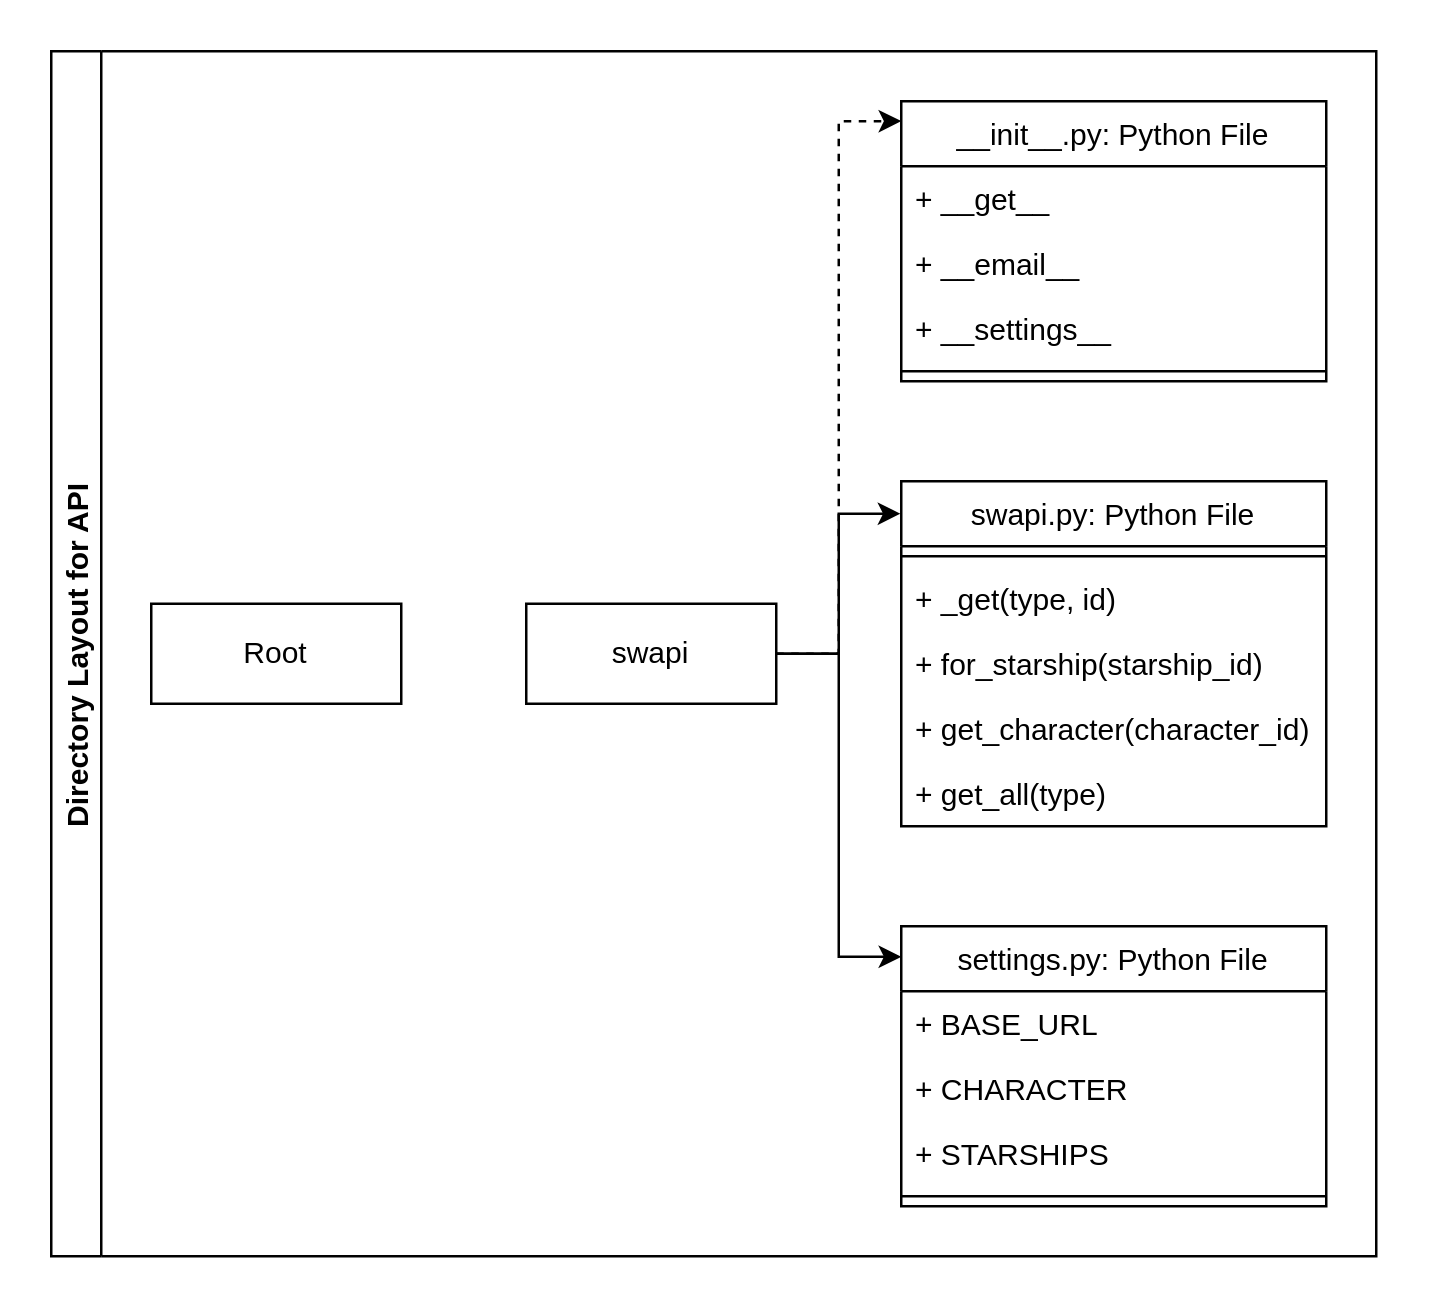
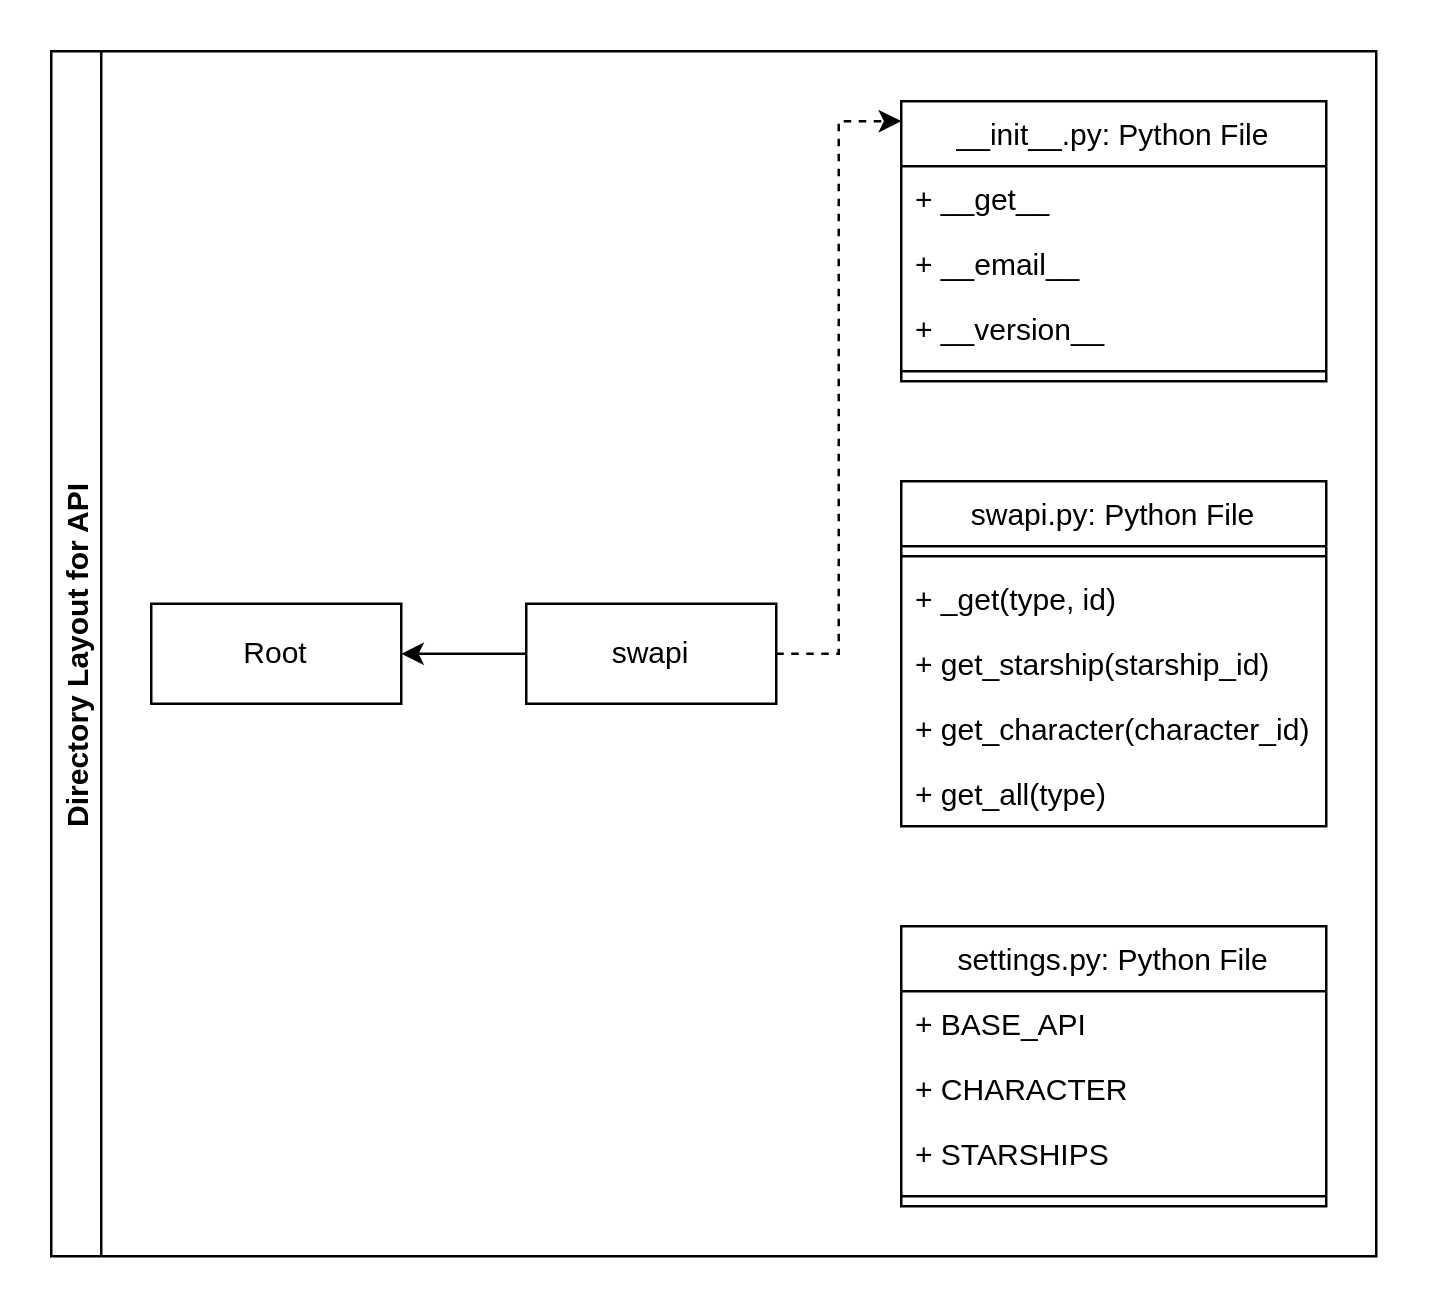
  <mxCell id="0" />
  <mxCell id="1" parent="0" />
  <mxCell id="2" value="Directory Layout for API" style="swimlane;startSize=20;horizontal=0;childLayout=treeLayout;horizontalTree=1;resizable=0;containerType=tree;" parent="1" vertex="1"><mxGeometry x="20" y="20" width="530" height="482" as="geometry" /></mxCell>
  <mxCell id="3" value="Root" style="whiteSpace=wrap;html=1;" parent="2" vertex="1"><mxGeometry x="40" y="221" width="100" height="40" as="geometry" /></mxCell>
  <mxCell id="4" style="edgeStyle=orthogonalEdgeStyle;rounded=0;orthogonalLoop=1;jettySize=auto;html=1;entryX=0;entryY=0.071;entryDx=0;entryDy=0;entryPerimeter=0;dashed=1;" parent="2" source="7" target="8" edge="1"><mxGeometry relative="1" as="geometry" /></mxCell>
- <mxCell id="5" style="edgeStyle=orthogonalEdgeStyle;rounded=0;orthogonalLoop=1;jettySize=auto;html=1;entryX=-0.002;entryY=0.094;entryDx=0;entryDy=0;entryPerimeter=0;" parent="2" source="7" target="13" edge="1"><mxGeometry relative="1" as="geometry" /></mxCell>
- <mxCell id="6" style="edgeStyle=orthogonalEdgeStyle;rounded=0;orthogonalLoop=1;jettySize=auto;html=1;entryX=0;entryY=0.109;entryDx=0;entryDy=0;entryPerimeter=0;" parent="2" source="7" target="19" edge="1"><mxGeometry relative="1" as="geometry" /></mxCell>
+ <mxCell id="6" style="edgeStyle=orthogonalEdgeStyle;rounded=0;orthogonalLoop=1;jettySize=auto;html=1;" parent="2" source="7" target="3" edge="1"><mxGeometry relative="1" as="geometry" /></mxCell>
  <mxCell id="7" value="swapi" style="whiteSpace=wrap;html=1;" parent="2" vertex="1"><mxGeometry x="190" y="221" width="100" height="40" as="geometry" /></mxCell>
  <mxCell id="8" value="__init__.py: Python File" style="swimlane;fontStyle=0;childLayout=stackLayout;horizontal=1;startSize=26;fillColor=none;horizontalStack=0;resizeParent=1;resizeParentMax=0;resizeLast=0;collapsible=1;marginBottom=0;" parent="2" vertex="1"><mxGeometry x="340" y="20" width="170" height="112" as="geometry" /></mxCell>
  <mxCell id="9" value="+ __get__" style="text;strokeColor=none;fillColor=none;align=left;verticalAlign=top;spacingLeft=4;spacingRight=4;overflow=hidden;rotatable=0;points=[[0,0.5],[1,0.5]];portConstraint=eastwest;" parent="8" vertex="1"><mxGeometry y="26" width="170" height="26" as="geometry" /></mxCell>
  <mxCell id="10" value="+ __email__" style="text;strokeColor=none;fillColor=none;align=left;verticalAlign=top;spacingLeft=4;spacingRight=4;overflow=hidden;rotatable=0;points=[[0,0.5],[1,0.5]];portConstraint=eastwest;" parent="8" vertex="1"><mxGeometry y="52" width="170" height="26" as="geometry" /></mxCell>
- <mxCell id="11" value="+ __settings__" style="text;strokeColor=none;fillColor=none;align=left;verticalAlign=top;spacingLeft=4;spacingRight=4;overflow=hidden;rotatable=0;points=[[0,0.5],[1,0.5]];portConstraint=eastwest;" parent="8" vertex="1"><mxGeometry y="78" width="170" height="26" as="geometry" /></mxCell>
+ <mxCell id="11" value="+ __version__" style="text;strokeColor=none;fillColor=none;align=left;verticalAlign=top;spacingLeft=4;spacingRight=4;overflow=hidden;rotatable=0;points=[[0,0.5],[1,0.5]];portConstraint=eastwest;" parent="8" vertex="1"><mxGeometry y="78" width="170" height="26" as="geometry" /></mxCell>
  <mxCell id="12" value="" style="line;strokeWidth=1;fillColor=none;align=left;verticalAlign=middle;spacingTop=-1;spacingLeft=3;spacingRight=3;rotatable=0;labelPosition=right;points=[];portConstraint=eastwest;" parent="8" vertex="1"><mxGeometry y="104" width="170" height="8" as="geometry" /></mxCell>
  <mxCell id="13" value="swapi.py: Python File" style="swimlane;fontStyle=0;childLayout=stackLayout;horizontal=1;startSize=26;fillColor=none;horizontalStack=0;resizeParent=1;resizeParentMax=0;resizeLast=0;collapsible=1;marginBottom=0;" parent="2" vertex="1"><mxGeometry x="340" y="172" width="170" height="138" as="geometry" /></mxCell>
  <mxCell id="14" value="" style="line;strokeWidth=1;fillColor=none;align=left;verticalAlign=middle;spacingTop=-1;spacingLeft=3;spacingRight=3;rotatable=0;labelPosition=right;points=[];portConstraint=eastwest;" parent="13" vertex="1"><mxGeometry y="26" width="170" height="8" as="geometry" /></mxCell>
  <mxCell id="15" value="+ _get(type, id)" style="text;strokeColor=none;fillColor=none;align=left;verticalAlign=top;spacingLeft=4;spacingRight=4;overflow=hidden;rotatable=0;points=[[0,0.5],[1,0.5]];portConstraint=eastwest;" parent="13" vertex="1"><mxGeometry y="34" width="170" height="26" as="geometry" /></mxCell>
- <mxCell id="16" value="+ for_starship(starship_id)" style="text;strokeColor=none;fillColor=none;align=left;verticalAlign=top;spacingLeft=4;spacingRight=4;overflow=hidden;rotatable=0;points=[[0,0.5],[1,0.5]];portConstraint=eastwest;" parent="13" vertex="1"><mxGeometry y="60" width="170" height="26" as="geometry" /></mxCell>
+ <mxCell id="16" value="+ get_starship(starship_id)" style="text;strokeColor=none;fillColor=none;align=left;verticalAlign=top;spacingLeft=4;spacingRight=4;overflow=hidden;rotatable=0;points=[[0,0.5],[1,0.5]];portConstraint=eastwest;" parent="13" vertex="1"><mxGeometry y="60" width="170" height="26" as="geometry" /></mxCell>
  <mxCell id="17" value="+ get_character(character_id)" style="text;strokeColor=none;fillColor=none;align=left;verticalAlign=top;spacingLeft=4;spacingRight=4;overflow=hidden;rotatable=0;points=[[0,0.5],[1,0.5]];portConstraint=eastwest;" parent="13" vertex="1"><mxGeometry y="86" width="170" height="26" as="geometry" /></mxCell>
  <mxCell id="18" value="+ get_all(type)" style="text;strokeColor=none;fillColor=none;align=left;verticalAlign=top;spacingLeft=4;spacingRight=4;overflow=hidden;rotatable=0;points=[[0,0.5],[1,0.5]];portConstraint=eastwest;" parent="13" vertex="1"><mxGeometry y="112" width="170" height="26" as="geometry" /></mxCell>
  <mxCell id="19" value="settings.py: Python File" style="swimlane;fontStyle=0;childLayout=stackLayout;horizontal=1;startSize=26;fillColor=none;horizontalStack=0;resizeParent=1;resizeParentMax=0;resizeLast=0;collapsible=1;marginBottom=0;" parent="2" vertex="1"><mxGeometry x="340" y="350" width="170" height="112" as="geometry" /></mxCell>
- <mxCell id="20" value="+ BASE_URL" style="text;strokeColor=none;fillColor=none;align=left;verticalAlign=top;spacingLeft=4;spacingRight=4;overflow=hidden;rotatable=0;points=[[0,0.5],[1,0.5]];portConstraint=eastwest;" parent="19" vertex="1"><mxGeometry y="26" width="170" height="26" as="geometry" /></mxCell>
+ <mxCell id="20" value="+ BASE_API" style="text;strokeColor=none;fillColor=none;align=left;verticalAlign=top;spacingLeft=4;spacingRight=4;overflow=hidden;rotatable=0;points=[[0,0.5],[1,0.5]];portConstraint=eastwest;" parent="19" vertex="1"><mxGeometry y="26" width="170" height="26" as="geometry" /></mxCell>
  <mxCell id="21" value="+ CHARACTER" style="text;strokeColor=none;fillColor=none;align=left;verticalAlign=top;spacingLeft=4;spacingRight=4;overflow=hidden;rotatable=0;points=[[0,0.5],[1,0.5]];portConstraint=eastwest;" parent="19" vertex="1"><mxGeometry y="52" width="170" height="26" as="geometry" /></mxCell>
  <mxCell id="22" value="+ STARSHIPS" style="text;strokeColor=none;fillColor=none;align=left;verticalAlign=top;spacingLeft=4;spacingRight=4;overflow=hidden;rotatable=0;points=[[0,0.5],[1,0.5]];portConstraint=eastwest;" parent="19" vertex="1"><mxGeometry y="78" width="170" height="26" as="geometry" /></mxCell>
  <mxCell id="23" value="" style="line;strokeWidth=1;fillColor=none;align=left;verticalAlign=middle;spacingTop=-1;spacingLeft=3;spacingRight=3;rotatable=0;labelPosition=right;points=[];portConstraint=eastwest;" parent="19" vertex="1"><mxGeometry y="104" width="170" height="8" as="geometry" /></mxCell>
